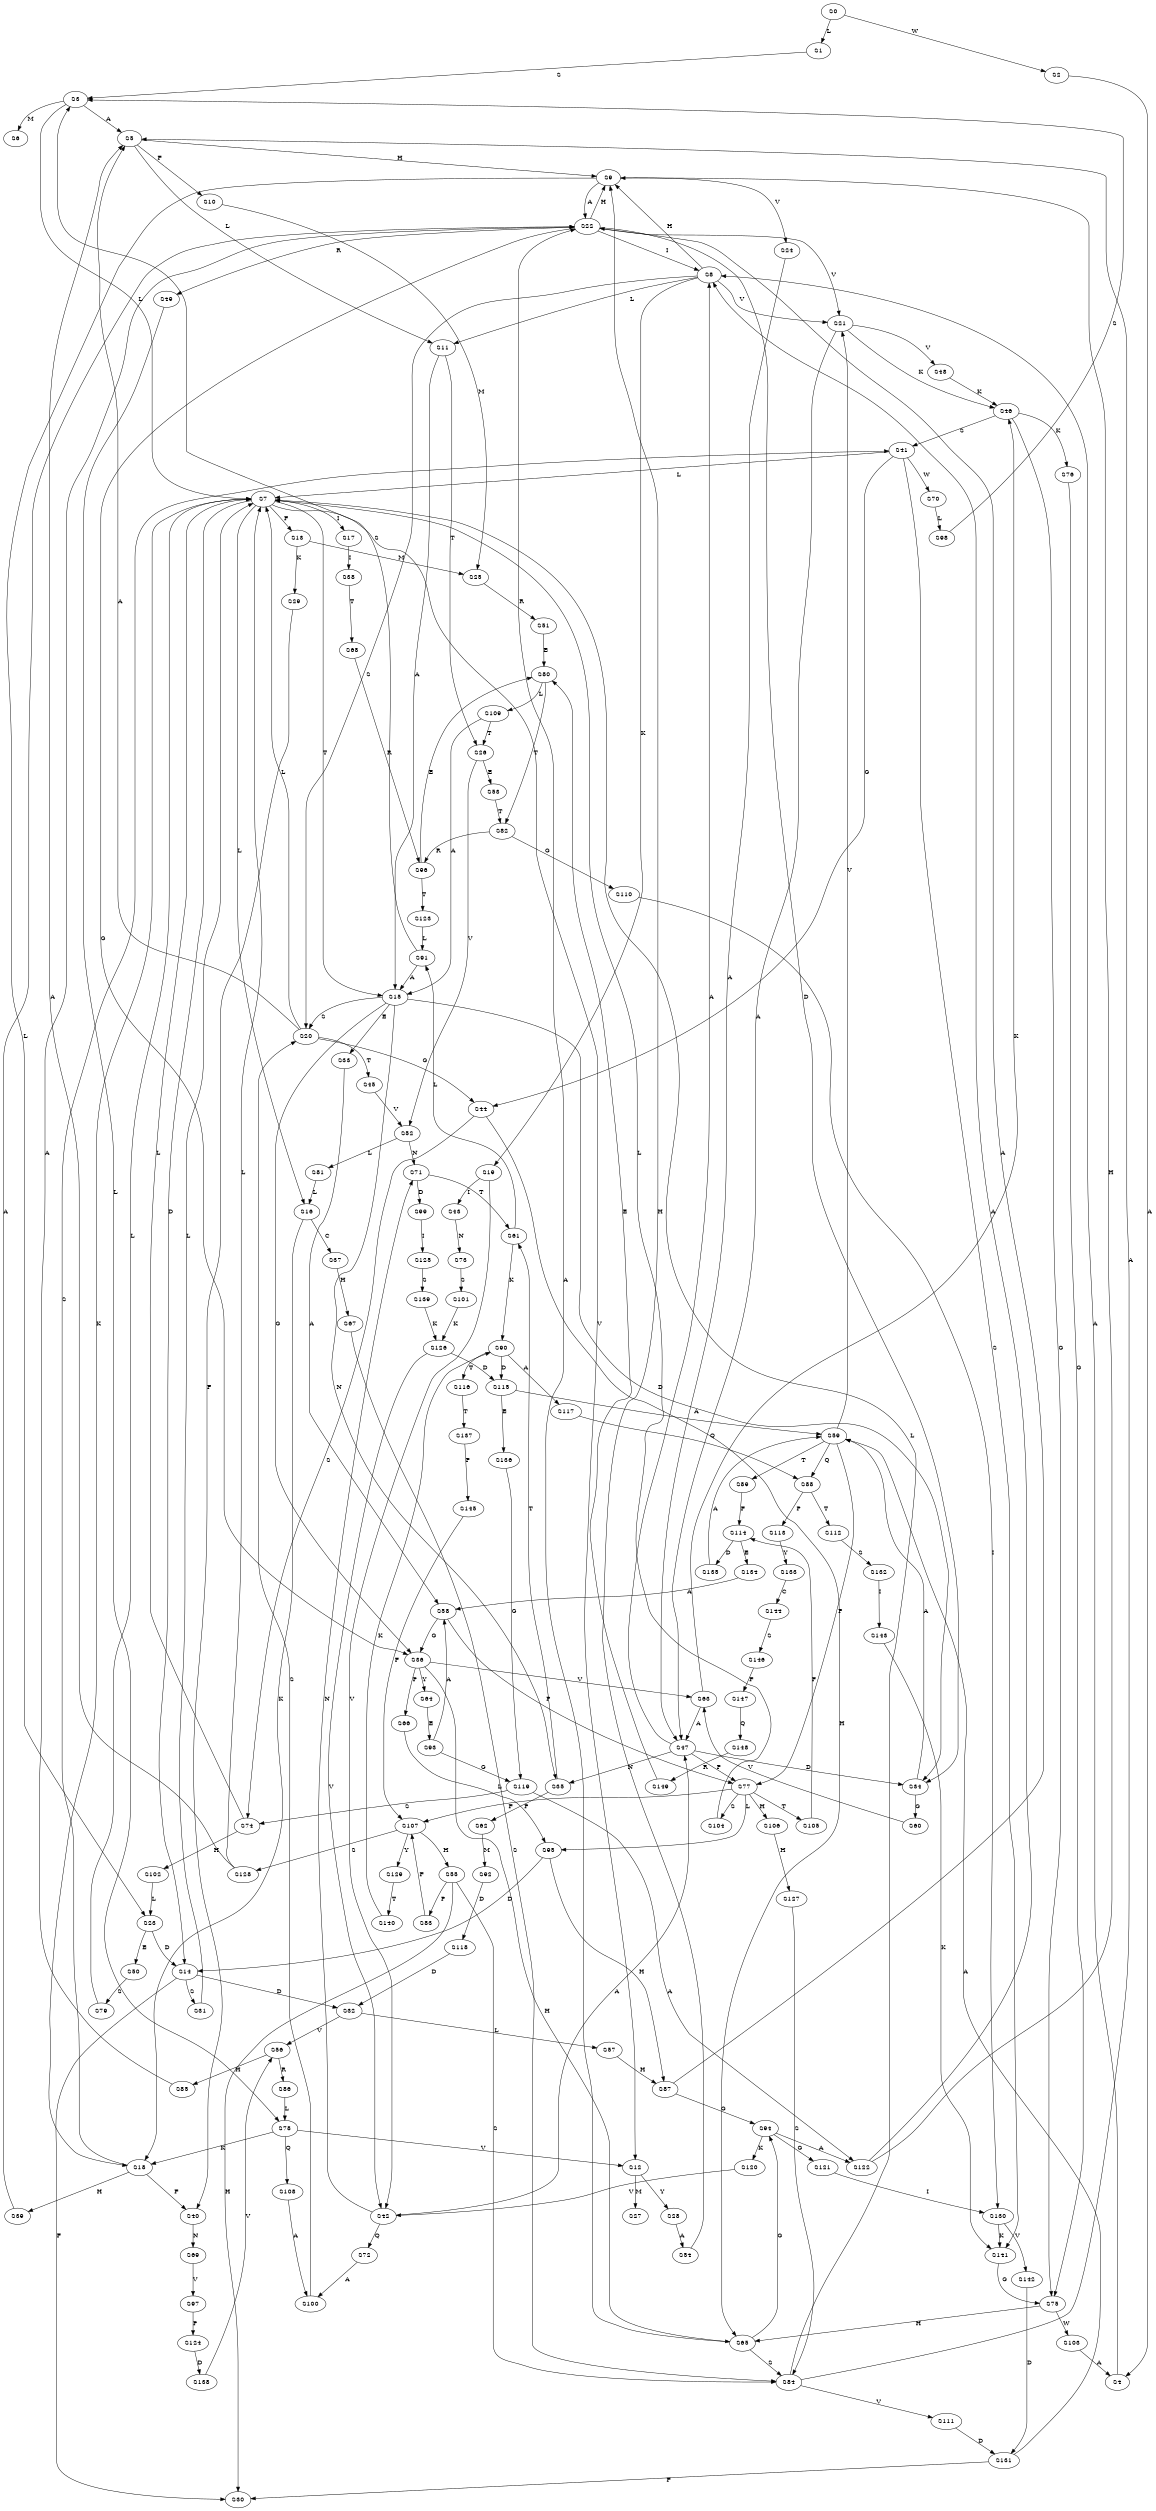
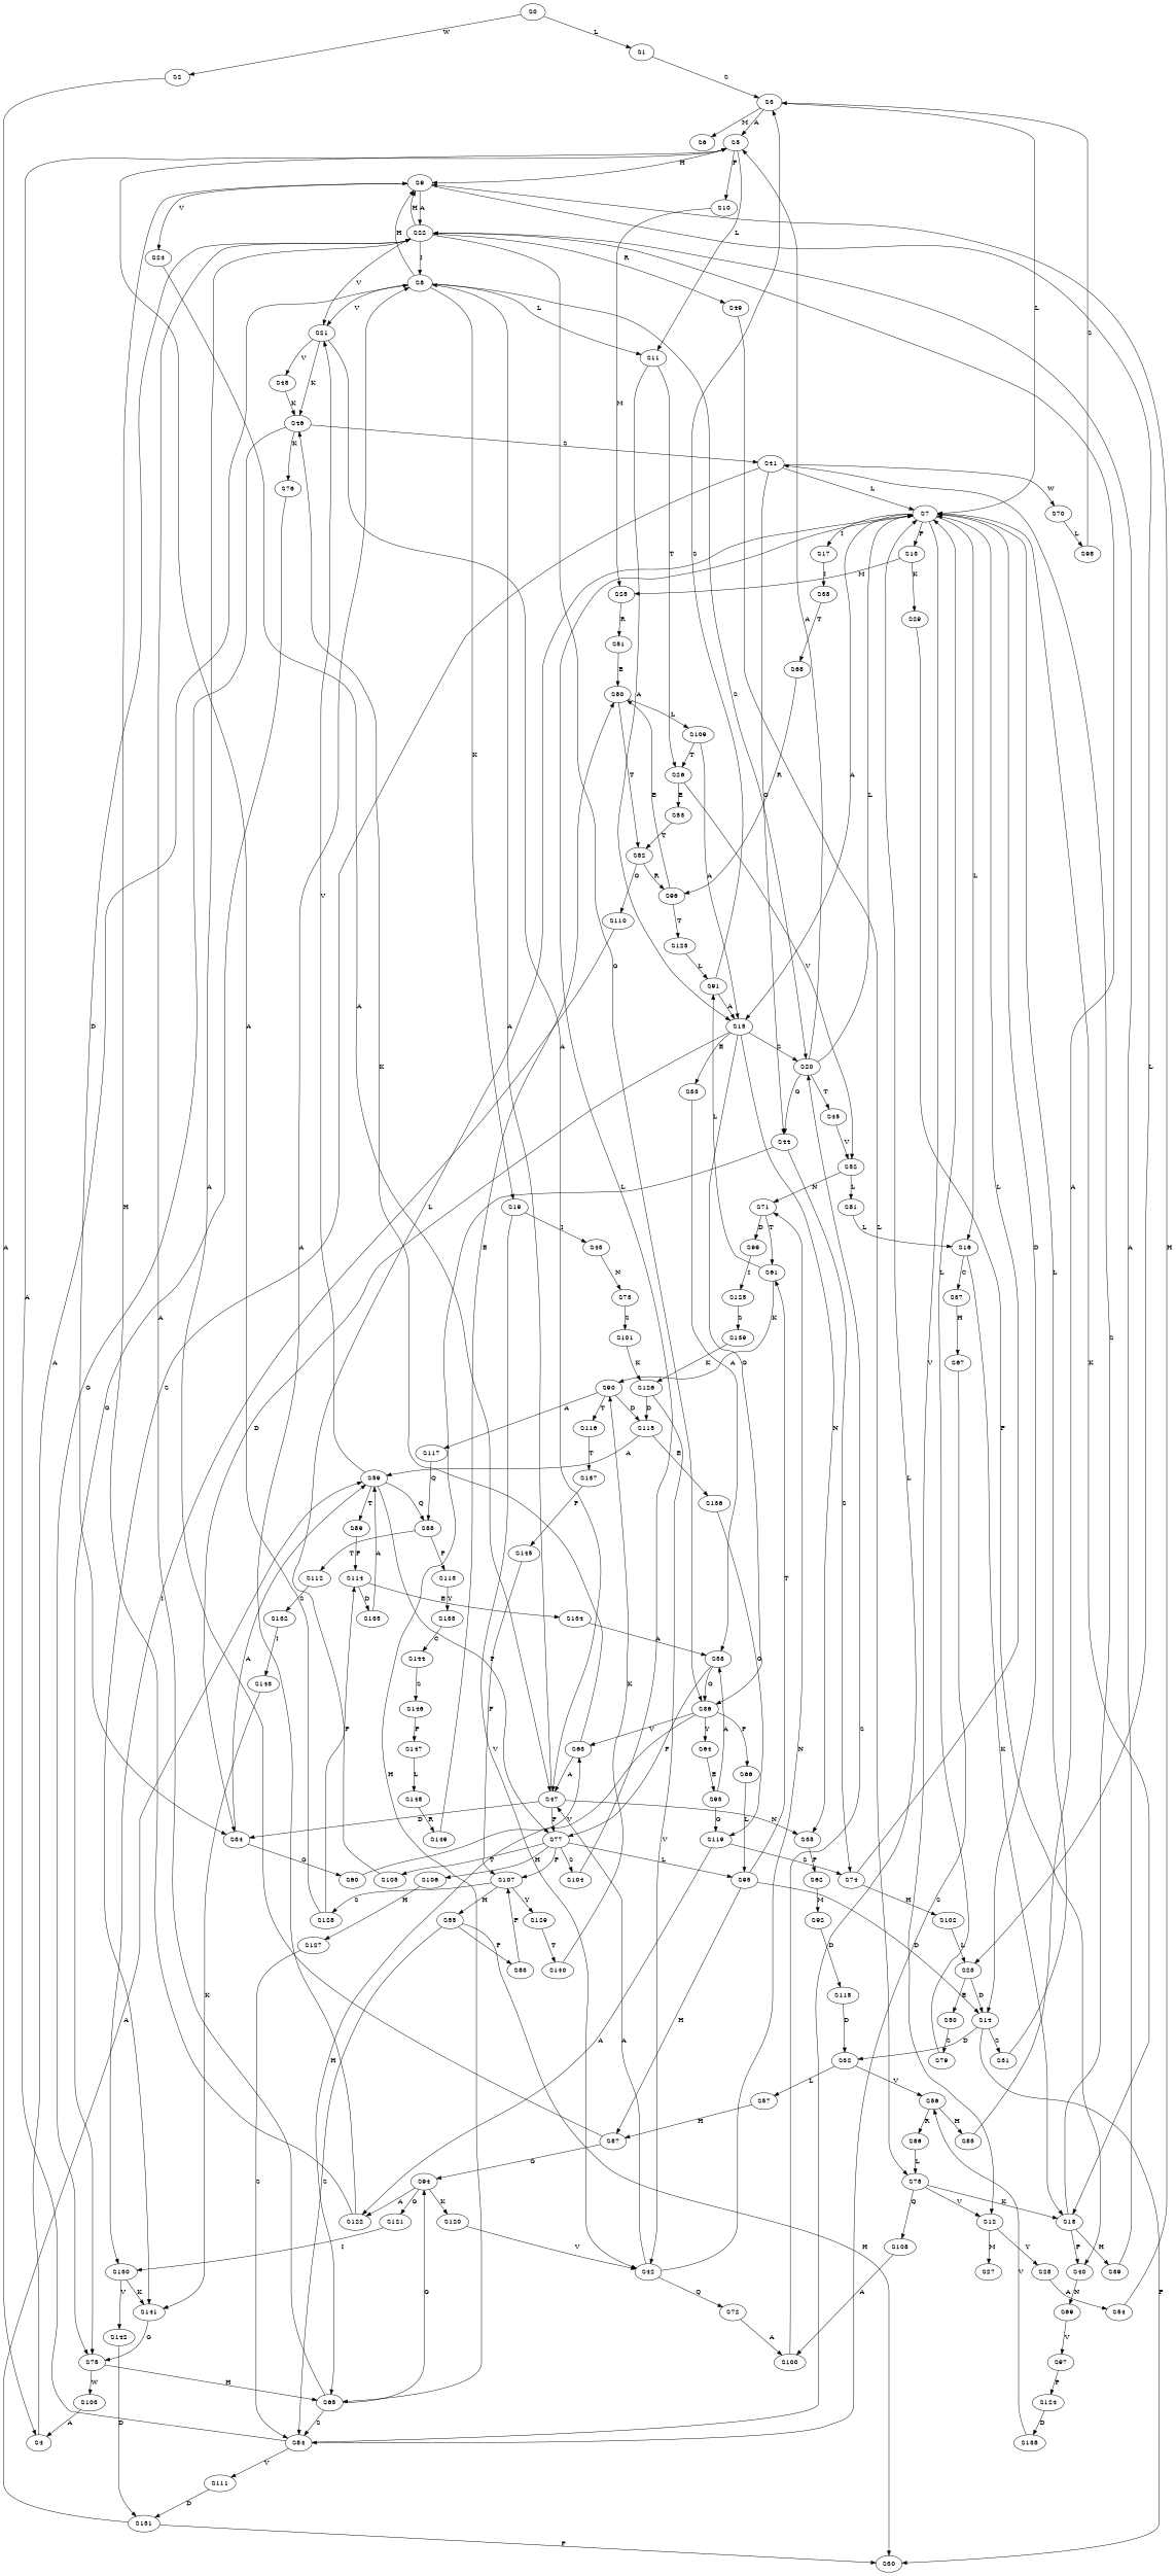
  strict digraph {
    S0
    S1
    S2
    S3
    S4
    S5
    S6
    S7
    S8
    S9
    S10
    S11
    S12
    S13
    S14
    S15
    S16
    S17
    S18
    S19
    S20
    S21
    S22
    S23
    S24
    S25
    S26
    S27
    S28
    S29
    S30
    S31
    S32
    S33
    S34
    S35
    S36
    S37
    S38
    S39
    S40
    S41
    S42
    S43
    S44
    S45
    S46
    S47
    S48
    S49
    S50
    S51
    S52
    S53
    S54
    S56
    S57
    S58
    S59
    S60
    S61
    S62
    S63
    S64
    S65
    S66
    S67
    S68
    S69
    S70
    S141
    S71
    S72
    S73
    S74
    S75
    S76
    S77
    S78
    S79
    S80
    S81
    S82
    S55
    S83
    S84
    S85
    S86
    S87
    S88
    S89
    S90
    S91
    S92
    S93
    S94
    S95
    S96
    S97
    S98
    S99
    S100
    S101
    S102
    S103
    S104
    S105
    S106
    S107
    S108
    S109
    S110
    S111
    S112
    S113
    S114
    S115
    S116
    S117
    S118
    S119
    S120
    S121
    S122
    S123
    S124
    S125
    S126
    S127
    S128
    S129
    S130
    S131
    S132
    S133
    S134
    S135
    S136
    S137
    S138
    S139
    S140
    S142
    S143
    S144
    S145
    S146
    S147
    S148
    S149
    S0 -> S1 [label=L]
    S0 -> S2 [label=W]
    S1 -> S3 [label=S]
    S2 -> S4 [label=A]
    S3 -> S5 [label=A]
    S3 -> S6 [label=M]
    S3 -> S7 [label=L]
    S4 -> S8 [label=A]
    S5 -> S9 [label=H]
    S5 -> S10 [label=F]
    S5 -> S11 [label=L]
    S7 -> S12 [label=V]
    S7 -> S13 [label=F]
    S7 -> S14 [label=D]
-   S7 -> S15 [label=T]
+   S7 -> S15 [label=A]
    S7 -> S16 [label=L]
    S7 -> S17 [label=I]
    S7 -> S18 [label=K]
    S8 -> S9 [label=H]
    S8 -> S11 [label=L]
    S8 -> S19 [label=K]
    S8 -> S20 [label=S]
    S8 -> S21 [label=V]
    S9 -> S22 [label=A]
    S9 -> S23 [label=L]
    S9 -> S24 [label=V]
    S10 -> S25 [label=M]
    S11 -> S15 [label=A]
    S11 -> S26 [label=T]
    S12 -> S27 [label=M]
    S12 -> S28 [label=Y]
    S13 -> S25 [label=M]
    S13 -> S29 [label=K]
    S14 -> S30 [label=F]
    S14 -> S31 [label=S]
    S14 -> S32 [label=D]
    S15 -> S20 [label=S]
    S15 -> S33 [label=E]
    S15 -> S34 [label=D]
    S15 -> S35 [label=N]
    S15 -> S36 [label=G]
    S16 -> S18 [label=K]
    S16 -> S37 [label=C]
    S17 -> S38 [label=I]
    S18 -> S39 [label=H]
    S18 -> S40 [label=F]
    S18 -> S41 [label=S]
    S19 -> S42 [label=V]
    S19 -> S43 [label=I]
    S20 -> S5 [label=A]
    S20 -> S7 [label=L]
    S20 -> S44 [label=G]
    S20 -> S45 [label=T]
    S21 -> S46 [label=K]
    S21 -> S47 [label=A]
    S21 -> S48 [label=V]
    S22 -> S8 [label=I]
    S22 -> S9 [label=H]
    S22 -> S21 [label=V]
    S22 -> S34 [label=D]
    S22 -> S36 [label=G]
    S22 -> S49 [label=R]
    S23 -> S14 [label=D]
    S23 -> S50 [label=E]
    S24 -> S47 [label=A]
    S25 -> S51 [label=R]
    S26 -> S52 [label=V]
    S26 -> S53 [label=E]
    S28 -> S54 [label=A]
    S29 -> S40 [label=F]
    S31 -> S7 [label=L]
    S32 -> S56 [label=V]
    S32 -> S57 [label=L]
    S33 -> S58 [label=A]
    S34 -> S59 [label=A]
    S34 -> S60 [label=G]
-   S35 -> S61 [label=T]
+   S95 -> S61 [label=T]
    S35 -> S62 [label=P]
    S36 -> S63 [label=V]
    S36 -> S64 [label=Y]
    S36 -> S65 [label=H]
    S36 -> S66 [label=P]
    S37 -> S67 [label=H]
    S38 -> S68 [label=T]
    S39 -> S22 [label=A]
    S40 -> S69 [label=N]
    S41 -> S7 [label=L]
    S41 -> S44 [label=G]
    S41 -> S70 [label=W]
    S41 -> S141 [label=S]
    S42 -> S47 [label=A]
    S42 -> S71 [label=N]
    S42 -> S72 [label=Q]
    S43 -> S73 [label=N]
    S44 -> S65 [label=H]
    S44 -> S74 [label=S]
    S45 -> S52 [label=V]
    S46 -> S41 [label=S]
    S46 -> S75 [label=G]
    S46 -> S76 [label=K]
    S47 -> S8 [label=A]
    S47 -> S34 [label=D]
    S47 -> S35 [label=N]
    S47 -> S77 [label=P]
    S48 -> S46 [label=K]
    S49 -> S78 [label=L]
    S50 -> S79 [label=S]
    S51 -> S80 [label=E]
    S52 -> S71 [label=N]
    S52 -> S81 [label=L]
    S53 -> S82 [label=T]
    S54 -> S9 [label=H]
    S56 -> S85 [label=H]
    S56 -> S86 [label=R]
    S57 -> S87 [label=H]
    S58 -> S36 [label=G]
    S58 -> S77 [label=P]
    S59 -> S21 [label=V]
    S59 -> S77 [label=P]
    S59 -> S88 [label=Q]
    S59 -> S89 [label=T]
    S60 -> S63 [label=V]
    S61 -> S90 [label=K]
    S61 -> S91 [label=L]
    S62 -> S92 [label=M]
    S63 -> S46 [label=K]
    S63 -> S47 [label=A]
    S64 -> S93 [label=E]
    S65 -> S22 [label=A]
    S65 -> S84 [label=S]
    S65 -> S94 [label=G]
    S66 -> S95 [label=L]
    S67 -> S84 [label=S]
    S68 -> S96 [label=R]
    S69 -> S97 [label=V]
    S70 -> S98 [label=L]
    S141 -> S75 [label=G]
    S71 -> S61 [label=T]
    S71 -> S99 [label=D]
    S72 -> S100 [label=A]
    S73 -> S101 [label=S]
    S74 -> S7 [label=L]
    S74 -> S102 [label=H]
    S75 -> S65 [label=H]
    S75 -> S103 [label=W]
    S76 -> S75 [label=G]
    S77 -> S95 [label=L]
    S77 -> S104 [label=S]
    S77 -> S105 [label=T]
    S77 -> S106 [label=H]
    S77 -> S107 [label=F]
    S78 -> S12 [label=V]
    S78 -> S18 [label=K]
    S78 -> S108 [label=Q]
    S79 -> S7 [label=L]
    S80 -> S82 [label=T]
    S80 -> S109 [label=L]
    S81 -> S16 [label=L]
    S82 -> S96 [label=R]
    S82 -> S110 [label=G]
    S55 -> S30 [label=H]
    S55 -> S83 [label=P]
    S55 -> S84 [label=S]
    S83 -> S107 [label=F]
    S84 -> S5 [label=A]
    S84 -> S7 [label=L]
    S84 -> S111 [label=V]
    S85 -> S22 [label=A]
    S86 -> S78 [label=L]
    S87 -> S22 [label=A]
    S87 -> S94 [label=G]
    S88 -> S112 [label=T]
    S88 -> S113 [label=P]
    S89 -> S114 [label=F]
    S90 -> S115 [label=D]
    S90 -> S116 [label=T]
    S90 -> S117 [label=A]
    S91 -> S3 [label=S]
    S91 -> S15 [label=A]
    S92 -> S118 [label=D]
    S93 -> S58 [label=A]
    S93 -> S119 [label=G]
    S94 -> S120 [label=K]
    S94 -> S121 [label=G]
    S94 -> S122 [label=A]
    S95 -> S14 [label=D]
    S95 -> S87 [label=H]
    S96 -> S80 [label=E]
    S96 -> S123 [label=T]
    S97 -> S124 [label=P]
    S98 -> S3 [label=S]
    S99 -> S125 [label=I]
    S100 -> S20 [label=S]
    S101 -> S126 [label=K]
    S102 -> S23 [label=L]
    S103 -> S4 [label=A]
    S104 -> S7 [label=L]
    S105 -> S114 [label=F]
    S106 -> S127 [label=H]
    S107 -> S55 [label=H]
    S107 -> S128 [label=S]
    S107 -> S129 [label=Y]
    S108 -> S100 [label=A]
    S109 -> S15 [label=A]
    S109 -> S26 [label=T]
    S110 -> S130 [label=I]
    S111 -> S131 [label=D]
    S112 -> S132 [label=S]
    S113 -> S133 [label=Y]
    S114 -> S134 [label=E]
    S114 -> S135 [label=D]
    S115 -> S59 [label=A]
    S115 -> S136 [label=E]
    S116 -> S137 [label=T]
    S117 -> S88 [label=Q]
    S118 -> S32 [label=D]
    S119 -> S74 [label=S]
    S119 -> S122 [label=A]
    S120 -> S42 [label=V]
    S121 -> S130 [label=I]
    S122 -> S8 [label=A]
    S122 -> S9 [label=H]
    S123 -> S91 [label=L]
    S124 -> S138 [label=D]
    S125 -> S139 [label=S]
    S126 -> S42 [label=V]
    S126 -> S115 [label=D]
    S127 -> S84 [label=S]
    S128 -> S5 [label=A]
    S128 -> S7 [label=L]
    S129 -> S140 [label=T]
    S130 -> S141 [label=K]
    S130 -> S142 [label=V]
    S131 -> S30 [label=F]
    S131 -> S59 [label=A]
    S132 -> S143 [label=I]
    S133 -> S144 [label=C]
    S134 -> S58 [label=A]
    S135 -> S59 [label=A]
    S136 -> S119 [label=G]
    S137 -> S145 [label=P]
    S138 -> S56 [label=V]
    S139 -> S126 [label=K]
    S140 -> S90 [label=K]
    S142 -> S131 [label=D]
    S143 -> S141 [label=K]
    S144 -> S146 [label=S]
    S145 -> S107 [label=F]
    S146 -> S147 [label=F]
-   S147 -> S148 [label=Q]
+   S147 -> S148 [label=L]
    S148 -> S149 [label=R]
    S149 -> S80 [label=E]
  }
